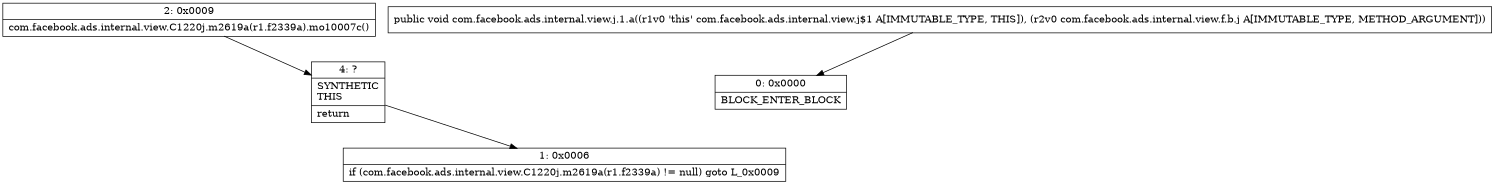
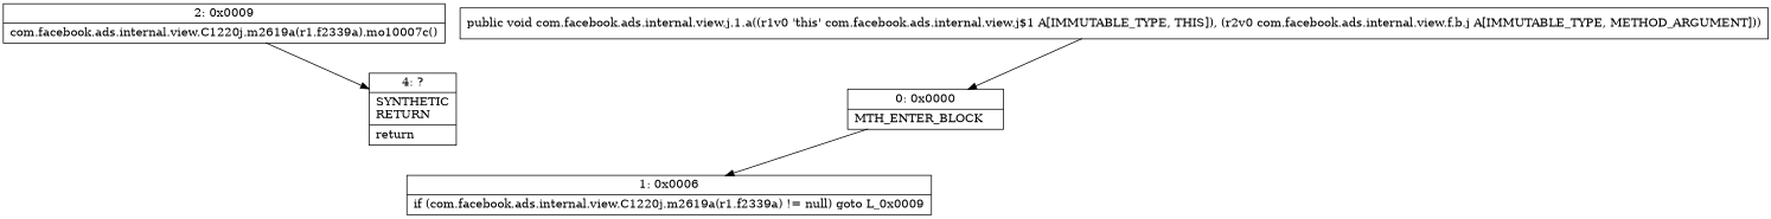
  digraph {
    node [shape=record]
-   n1 [label="{0\:\ 0x0000|BLOCK_ENTER_BLOCK\l}"]
+   n1 [label="{0\:\ 0x0000|MTH_ENTER_BLOCK\l}"]
    n2 [label="{1\:\ 0x0006|if (com.facebook.ads.internal.view.C1220j.m2619a(r1.f2339a) != null) goto L_0x0009\l}"]
    n3 [label="{2\:\ 0x0009|com.facebook.ads.internal.view.C1220j.m2619a(r1.f2339a).mo10007c()\l}"]
-   n4 [label="{4\:\ ?|SYNTHETIC\lTHIS\l|return\l}"]
+   n4 [label="{4\:\ ?|SYNTHETIC\lRETURN\l|return\l}"]
    n5 [label="{public void com.facebook.ads.internal.view.j.1.a((r1v0 'this' com.facebook.ads.internal.view.j$1 A[IMMUTABLE_TYPE, THIS]), (r2v0 com.facebook.ads.internal.view.f.b.j A[IMMUTABLE_TYPE, METHOD_ARGUMENT])) }"]
-   n4 -> n2
+   n1 -> n2
    n3 -> n4
    n5 -> n1
  }
